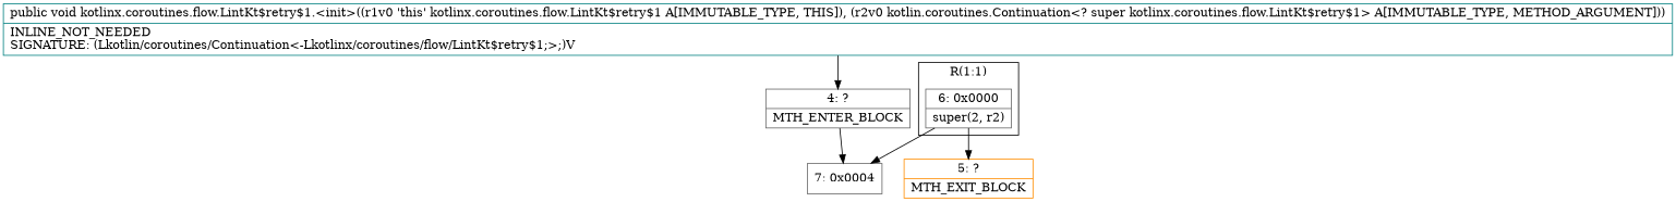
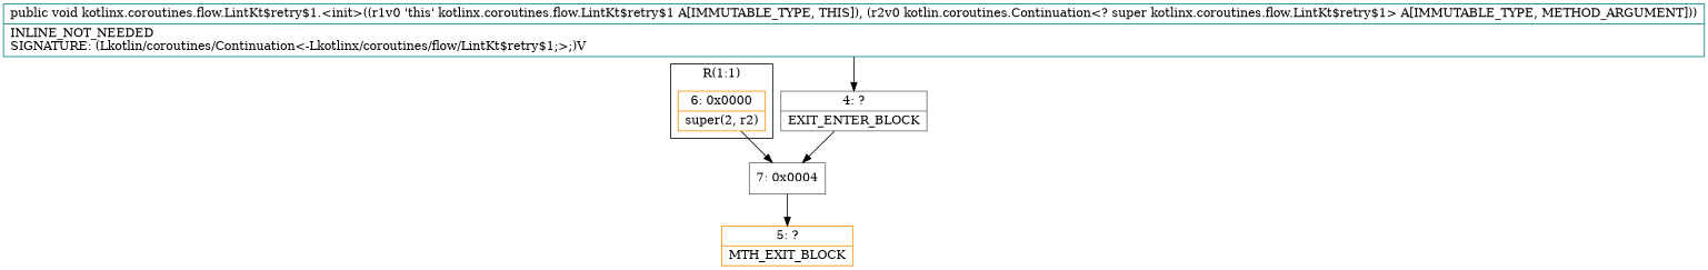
  digraph {
    node [color=darkorange shape=record]
-   n1 [color=gray40 label="{6\:\ 0x0000|super(2, r2)\l}"]
+   n1 [label="{6\:\ 0x0000|super(2, r2)\l}"]
    n2 [color=gray40 label="{7\:\ 0x0004}"]
    n3 [label="{5\:\ ?|MTH_EXIT_BLOCK\l}"]
-   n4 [color=gray40 label="{4\:\ ?|MTH_ENTER_BLOCK\l}"]
+   n4 [color=gray40 label="{4\:\ ?|EXIT_ENTER_BLOCK\l}"]
    n5 [color=teal label="{public void kotlinx.coroutines.flow.LintKt$retry$1.\<init\>((r1v0 'this' kotlinx.coroutines.flow.LintKt$retry$1 A[IMMUTABLE_TYPE, THIS]), (r2v0 kotlin.coroutines.Continuation\<? super kotlinx.coroutines.flow.LintKt$retry$1\> A[IMMUTABLE_TYPE, METHOD_ARGUMENT]))  | INLINE_NOT_NEEDED\lSIGNATURE: (Lkotlin\/coroutines\/Continuation\<\-Lkotlinx\/coroutines\/flow\/LintKt$retry$1;\>;)V\l}"]
    subgraph cluster_1 {
      label="R(1:1)"
      n1
    }
    n1 -> n2
-   n1 -> n3
+   n2 -> n3
    n4 -> n2
    n5 -> n4
  }
